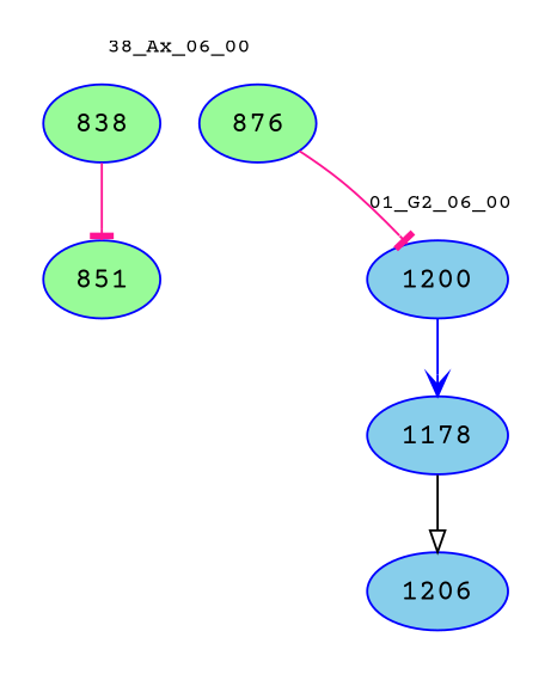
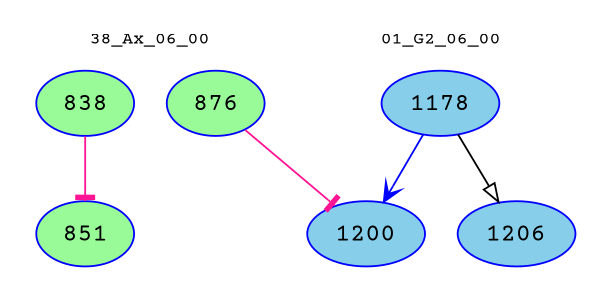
  digraph {
    fontname="Courier Prime"
    node [color=blue fillcolor=palegreen fontname="Courier Prime" style=filled]
    edge [arrowhead=tee color=deeppink fontname="Courier Prime"]
    n1 [label=876]
    n2 [label=838]
    n3 [label=851]
    n4 [fillcolor=skyblue label=1200]
    n5 [fillcolor=skyblue label=1178]
    n6 [fillcolor=skyblue label=1206]
    subgraph cluster_1 {
      color=white
      fontsize=10
      label="38_Ax_06_00"
      n1
      n2
      n3
    }
    subgraph cluster_2 {
      color=white
      fontsize=10
      label="01_G2_06_00"
      n4
      n5
      n6
    }
    n1 -> n4
    n2 -> n3
-   n4 -> n5 [arrowhead=vee color=blue]
+   n5 -> n4 [arrowhead=vee color=blue]
    n5 -> n6 [arrowhead=onormal color=black]
  }
